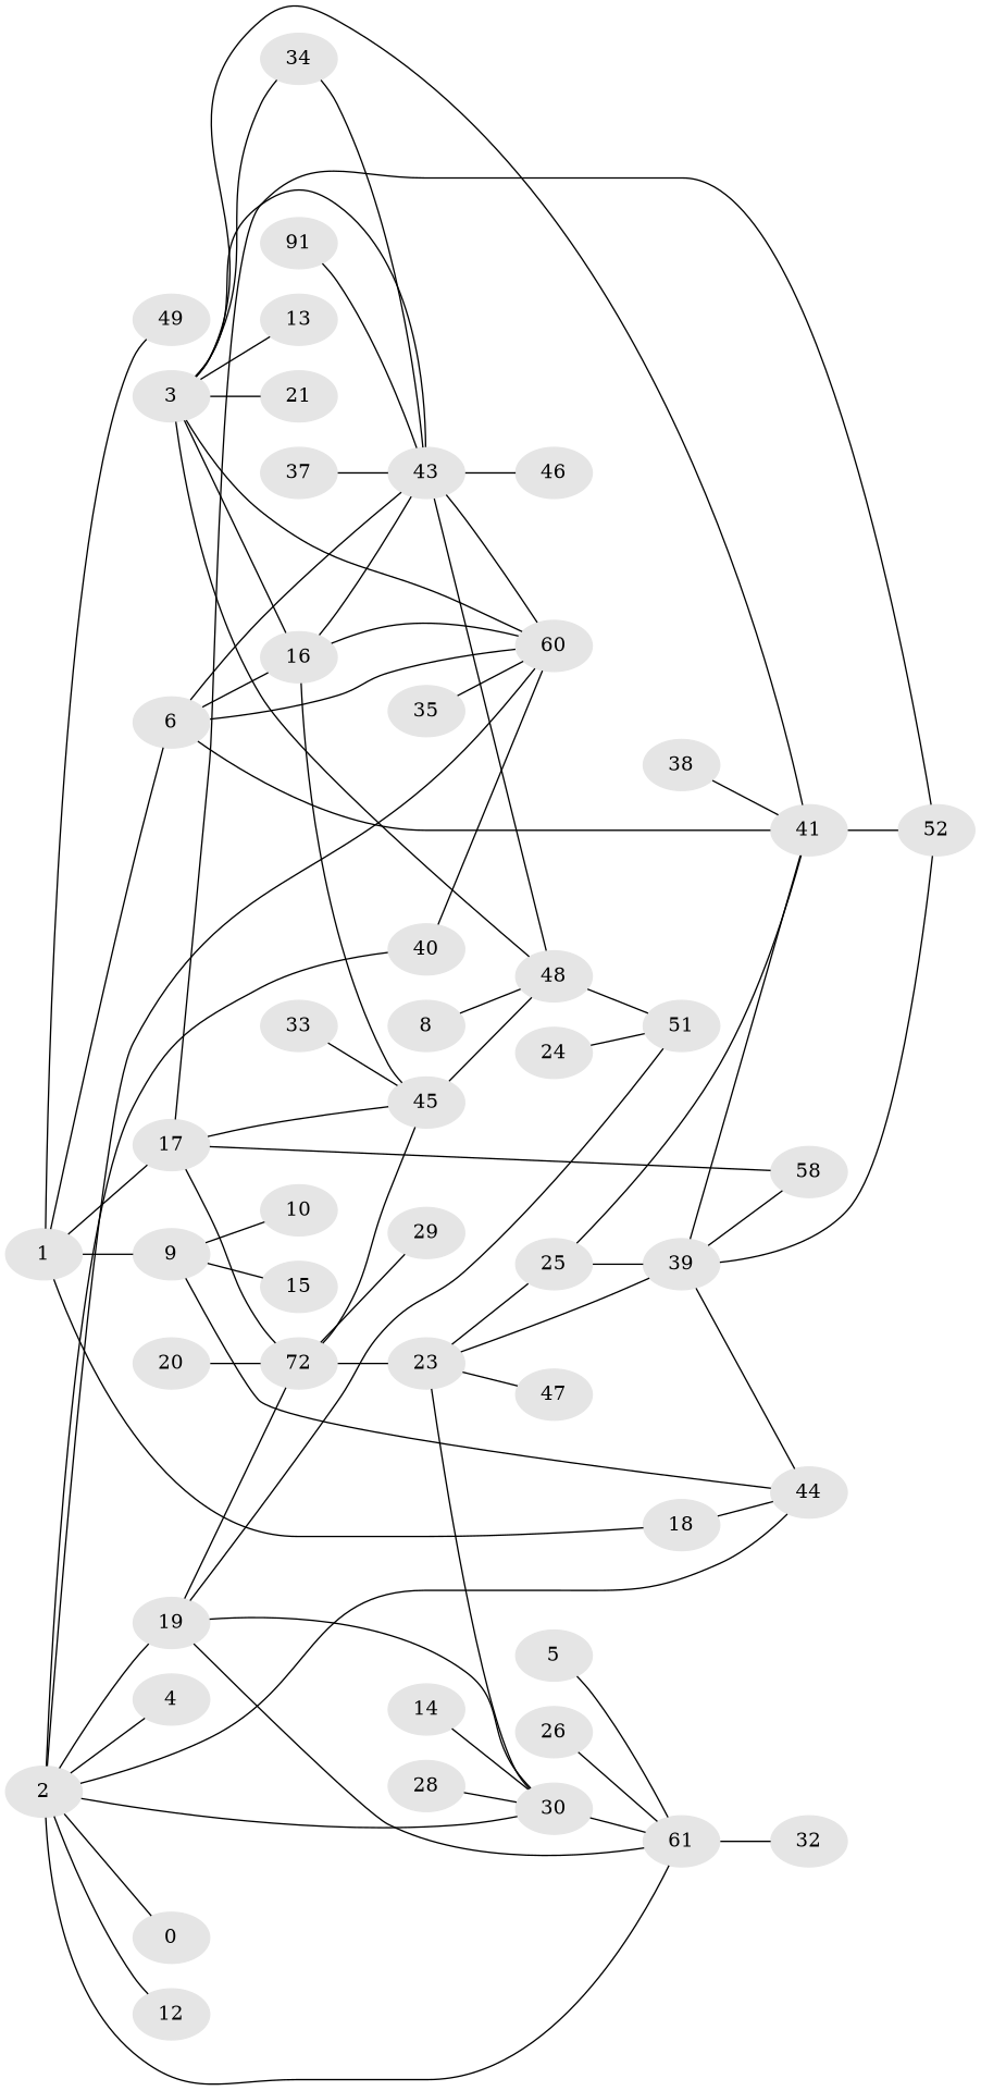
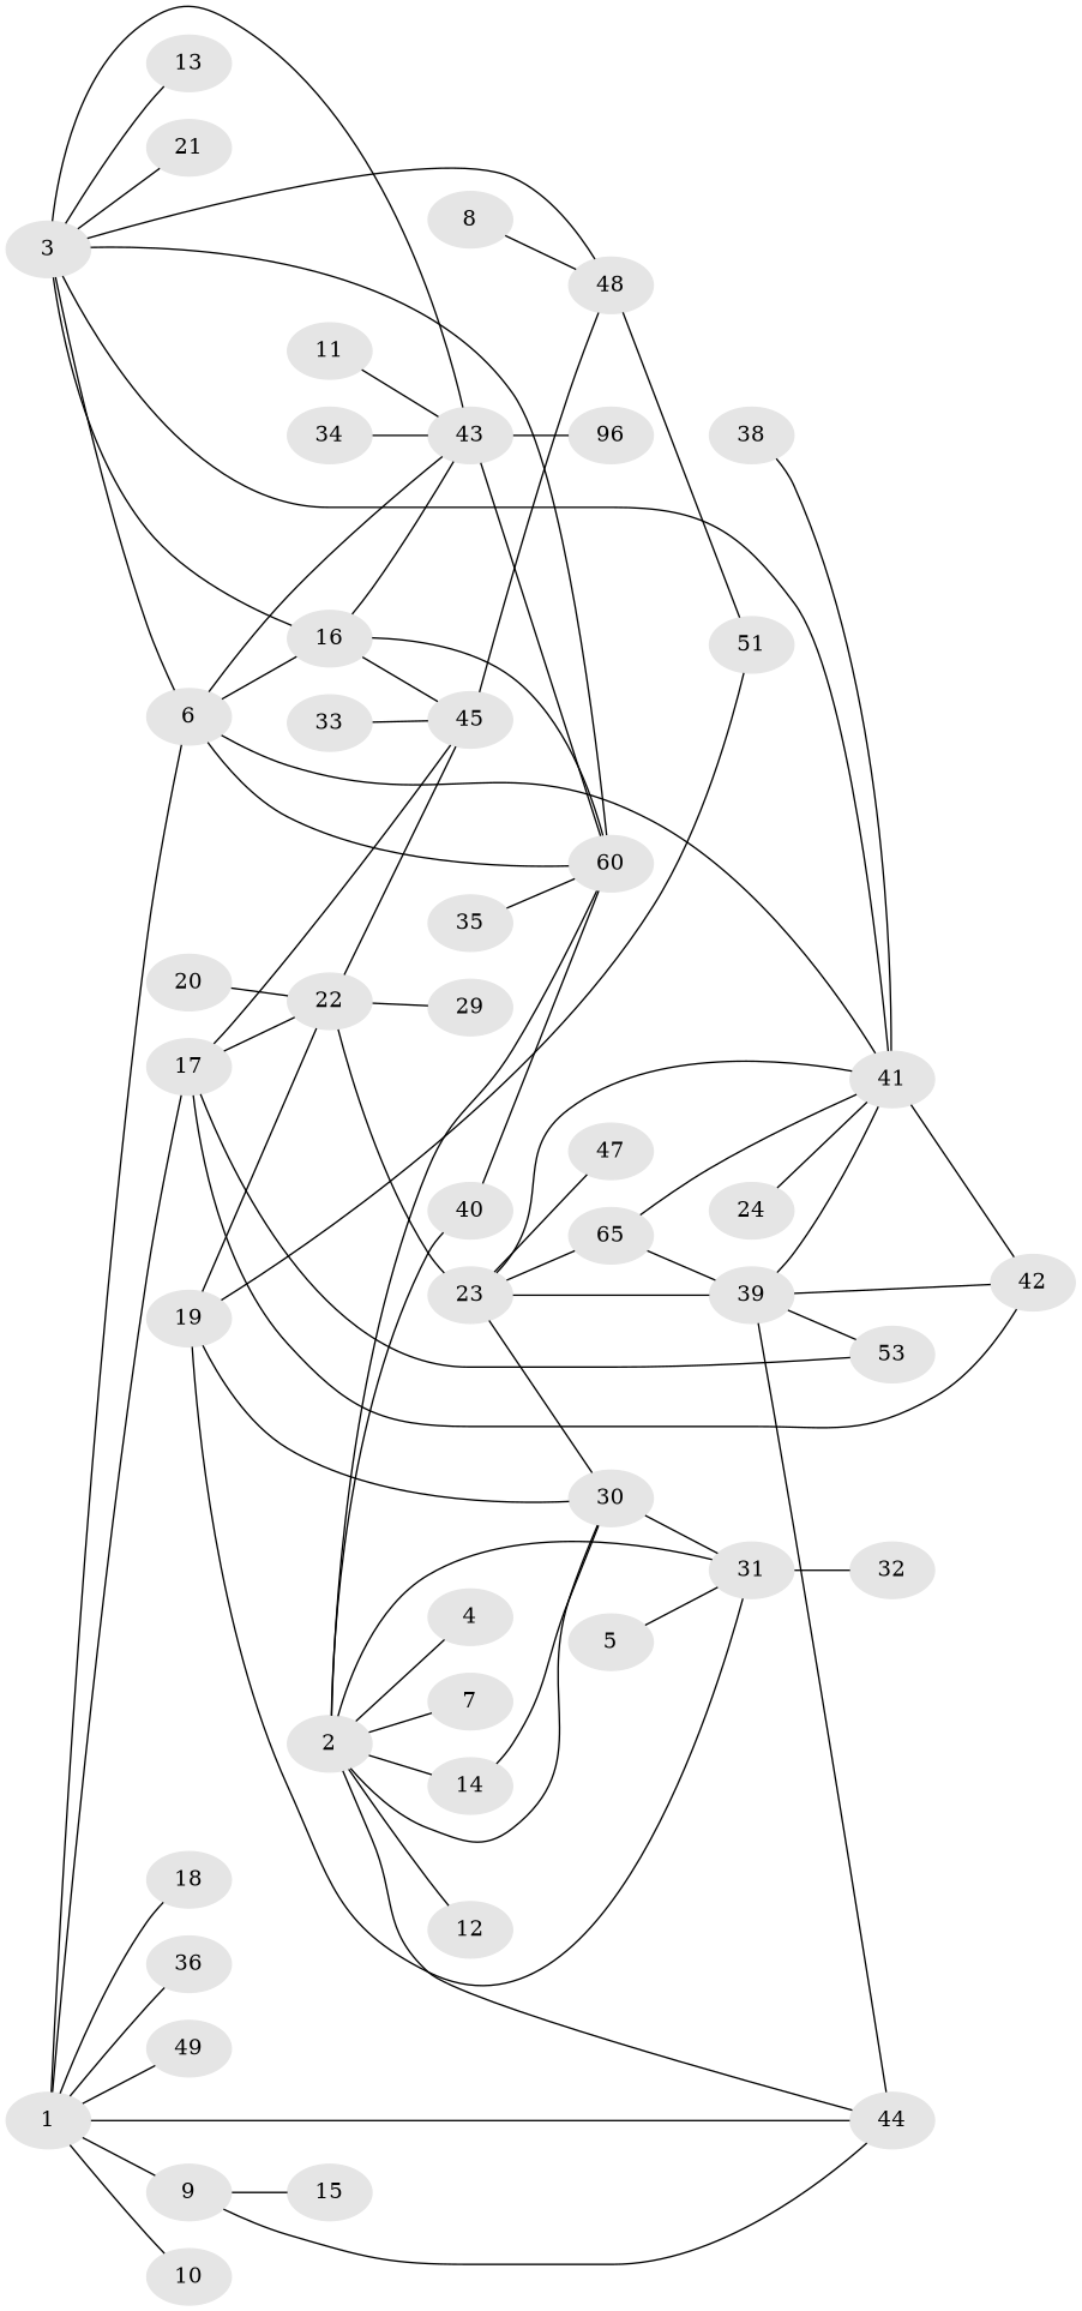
  graph {
    rankdir=LR
    node [color=gray90 style=filled]
    edge [weight=1.0]
    1
    6
    9
    10
    17
    18
+   36
    44
    49
    n10 [label=60]
    16
    41
    43
    15
    45
-   22 [label=72]
-   52
-   53 [label=58]
+   22
+   52 [label=42]
+   53
    2
    4
-   7 [label=0]
+   7
    12
    19
    30
-   31 [label=61]
+   31
    40
    51
    32
    3
    13
    21
    48
-   46
+   46 [label=96]
    5
    8
-   11 [label=91]
+   11
    14
    23
    29
    20
-   25
+   25 [label=65]
    39
    47
    24
-   26
-   28
    33
    34
    35
-   37
    38
    1 -- 6
    1 -- 9 [weight=4.0]
-   9 -- 10
+   1 -- 10
    1 -- 17
    1 -- 18
-   18 -- 44 [weight=2.0]
+   1 -- 36
+   1 -- 44 [weight=2.0]
    1 -- 49
    6 -- n10
    6 -- 16
    6 -- 41
    6 -- 43
    9 -- 44 [weight=2.0]
    9 -- 15
    17 -- 45 [weight=2.0]
    17 -- 22 [weight=2.0]
    17 -- 52
    17 -- 53
    16 -- n10
    16 -- 43
    16 -- 45
    41 -- 52
    43 -- n10
-   43 -- 48
    43 -- 46
    45 -- 48
    22 -- 45 [weight=4.0]
    22 -- 23
    22 -- 29
    2 -- 44
    2 -- n10
    2 -- 4
    2 -- 7
    2 -- 12
-   2 -- 19 [weight=2.0]
+   2 -- 14 [weight=2.0]
    2 -- 30 [weight=2.0]
    2 -- 31 [weight=2.0]
    2 -- 40
    19 -- 22
    19 -- 30
    19 -- 31
    19 -- 51
    30 -- 31
    31 -- 32
    40 -- n10
-   3 -- 34
+   3 -- 6
    3 -- n10
    3 -- 16
    3 -- 41
    3 -- 43
    3 -- 13
    3 -- 21
    3 -- 48
    48 -- 51
    5 -- 31
    8 -- 48
    11 -- 43
    14 -- 30
+   23 -- 41 [weight=2.0]
    23 -- 30
    23 -- 25 [weight=2.0]
    23 -- 39 [weight=2.0]
    23 -- 47
    20 -- 22
    25 -- 41
    25 -- 39
    39 -- 44
    39 -- 41
    39 -- 52
    39 -- 53
-   24 -- 51
-   26 -- 31
-   28 -- 30
+   24 -- 41
    33 -- 45
    34 -- 43
    35 -- n10
-   37 -- 43
    38 -- 41
  }
